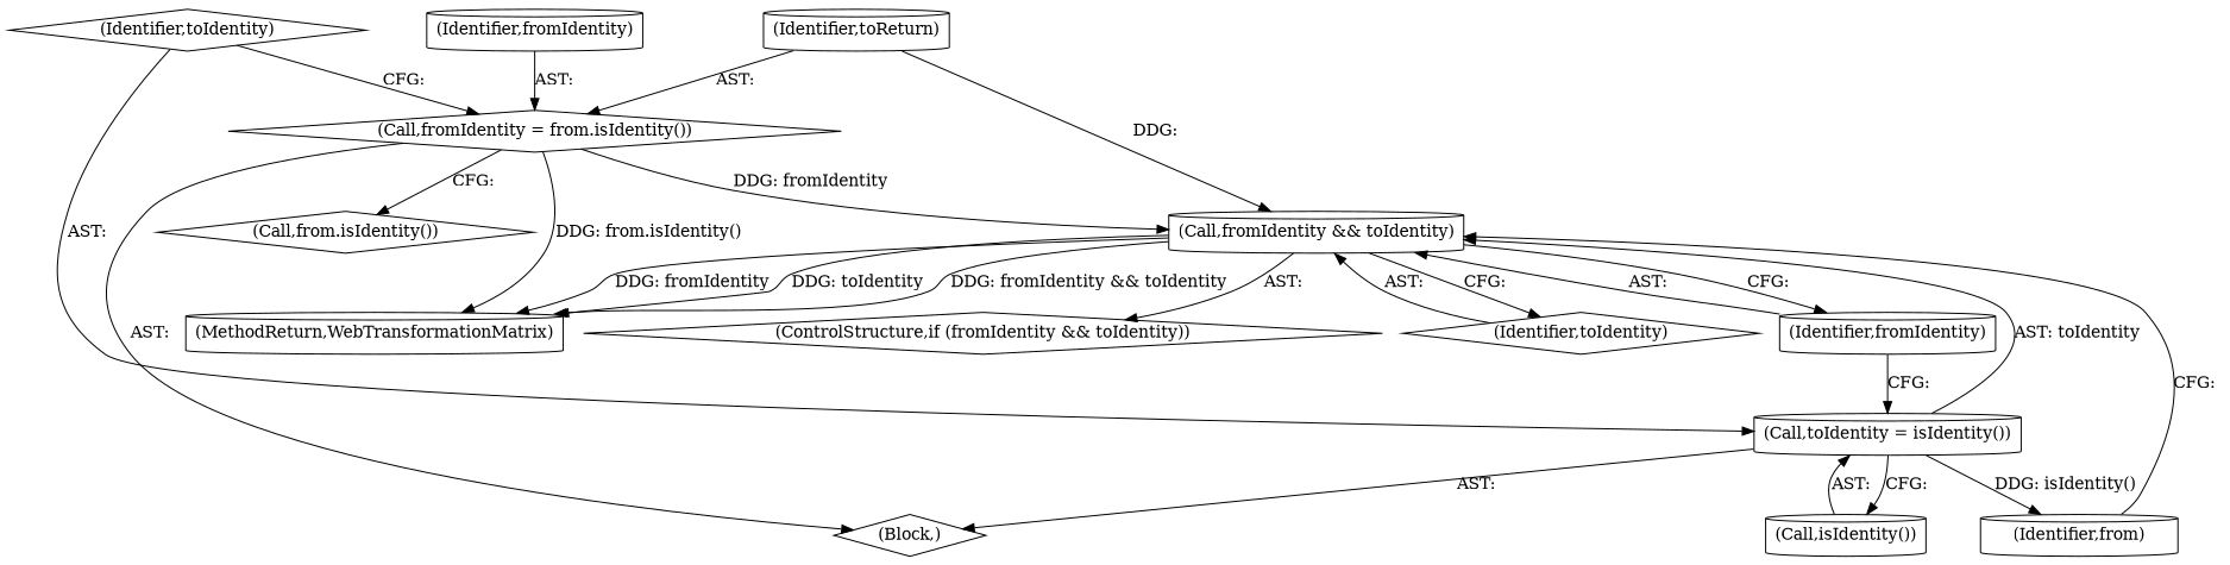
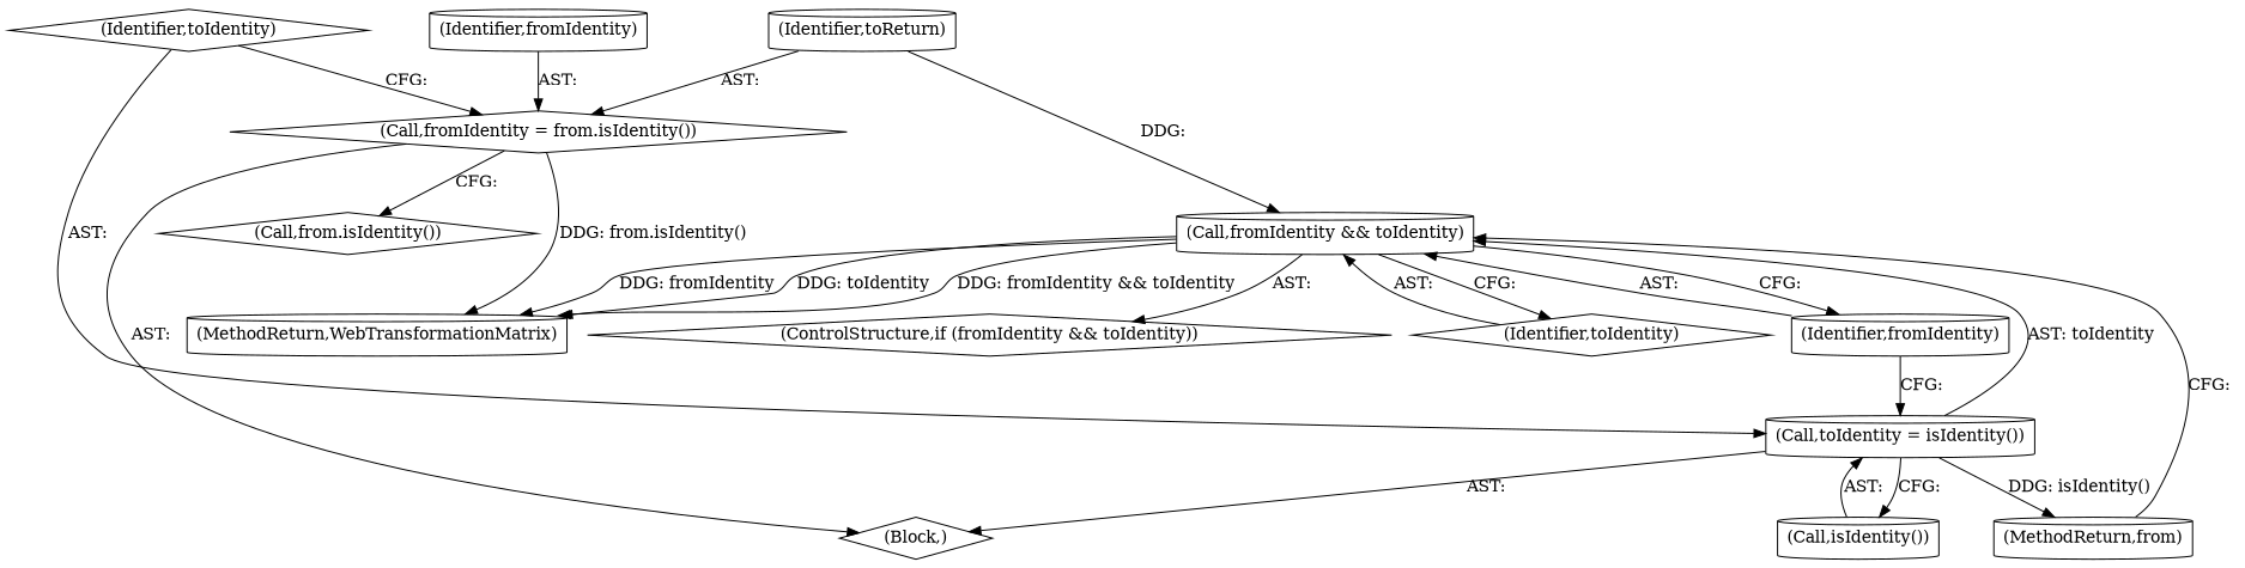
  digraph {
    node [shape=cylinder]
    n1 [label="(Call,fromIdentity && toIdentity)"]
    n2 [label="(Identifier,fromIdentity)"]
    n3 [label="(MethodReturn,WebTransformationMatrix)"]
    n4 [label="(ControlStructure,if (fromIdentity && toIdentity))" shape=diamond]
    n5 [label="(Identifier,toIdentity)" shape=diamond]
    n6 [label="(Call,toIdentity = isIdentity())"]
    n7 [label="(Call,fromIdentity = from.isIdentity())" shape=diamond]
    n8 [label="(Block,)" shape=diamond]
    n9 [label="(Call,from.isIdentity())" shape=diamond]
    n10 [label="(Call,isIdentity())"]
-   n11 [label="(Identifier,from)"]
+   n11 [label="(MethodReturn,from)"]
    n12 [label="(Identifier,toIdentity)" shape=diamond]
    n13 [label="(Identifier,fromIdentity)"]
    n14 [label="(Identifier,toReturn)"]
    n1 -> n2 [label="CFG: "]
    n1 -> n3 [label="DDG: fromIdentity && toIdentity"]
    n1 -> n3 [label="DDG: fromIdentity"]
    n1 -> n3 [label="DDG: toIdentity"]
    n1 -> n4 [label="AST: "]
    n1 -> n5 [label="CFG: "]
    n2 -> n1 [label="AST: "]
    n2 -> n6 [label="CFG: "]
    n5 -> n1 [label="AST: "]
    n6 -> n1 [label="AST: toIdentity"]
    n6 -> n8 [label="AST: "]
    n6 -> n10 [label="CFG: "]
    n6 -> n11 [label="DDG: isIdentity()"]
-   n7 -> n1 [label="DDG: fromIdentity"]
    n7 -> n3 [label="DDG: from.isIdentity()"]
    n7 -> n8 [label="AST: "]
    n7 -> n9 [label="CFG: "]
    n10 -> n6 [label="AST: "]
    n11 -> n1 [label="CFG: "]
    n12 -> n6 [label="AST: "]
    n12 -> n7 [label="CFG: "]
    n13 -> n7 [label="AST: "]
    n14 -> n1 [label="DDG: "]
    n14 -> n7 [label="AST: "]
  }
